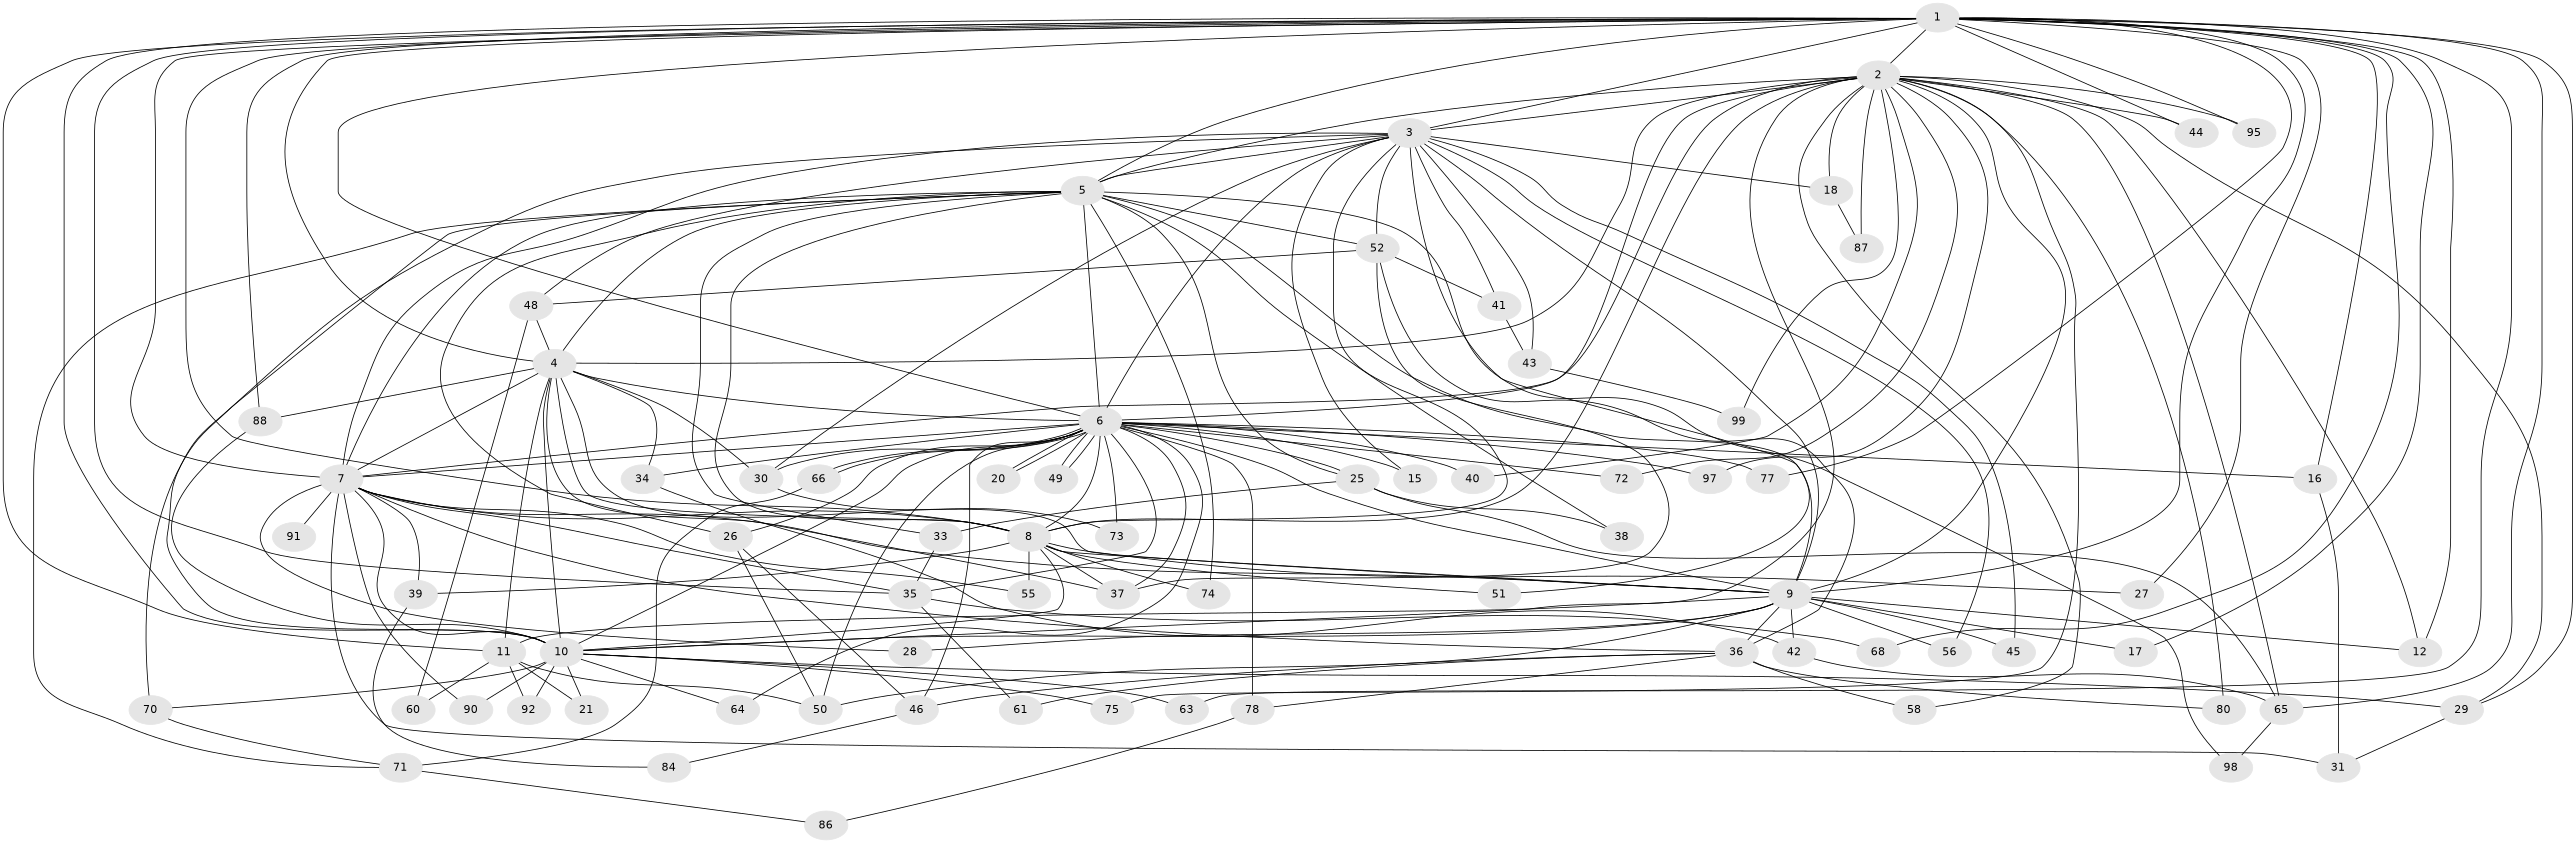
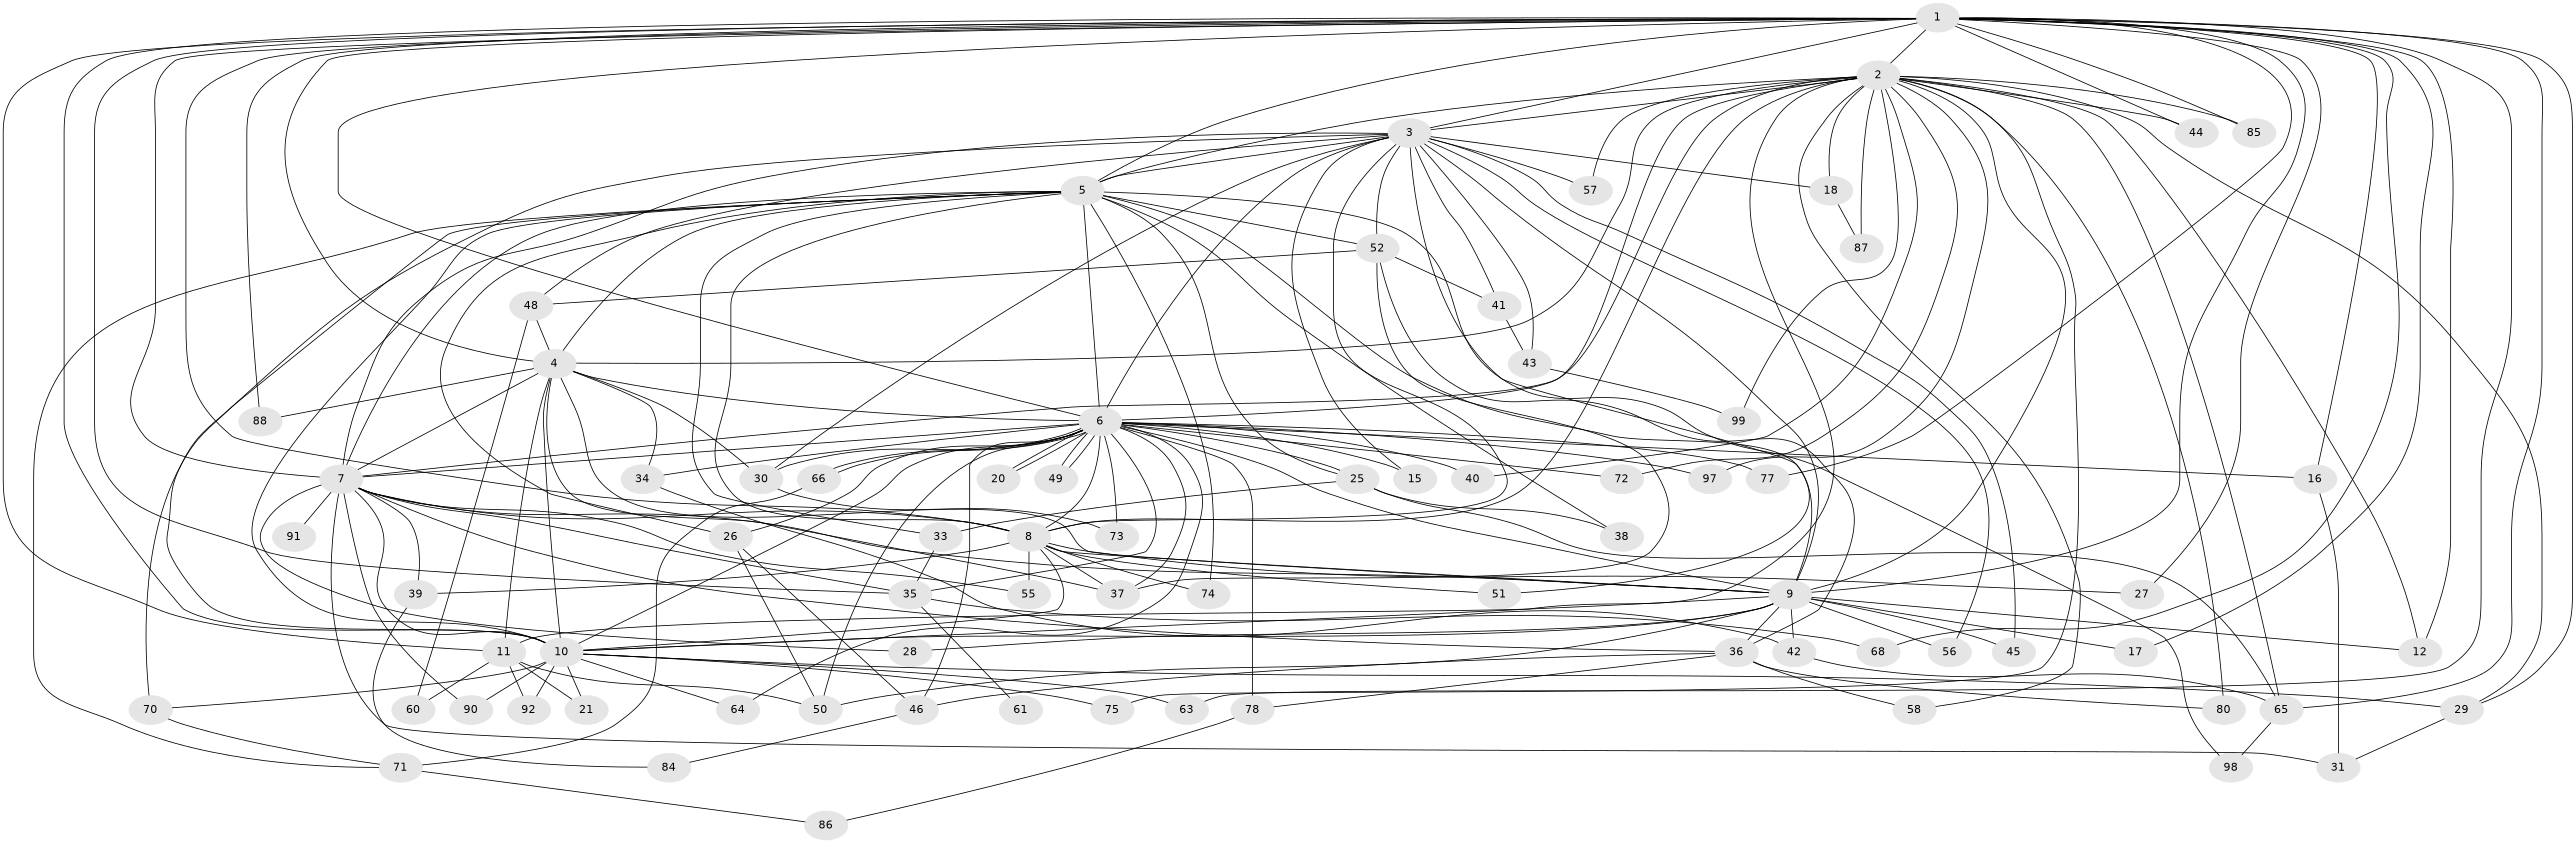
  graph {
    fontname="DejaVu Sans"
    node [color=gray90 fontname="DejaVu Sans" style=filled]
    edge [fontname="DejaVu Sans"]
    1 [super="+53"]
    2 [super="+89"]
    3 [super="+24"]
    4 [super="+14"]
    5 [super="+23"]
    6 [super="+95"]
    7 [super="+82"]
    8 [super="+19"]
    9 [super="+13"]
    10 [super="+22"]
    11 [super="+94"]
    12 [super="+100"]
    16
    17
    27
    29 [super="+59"]
    35 [super="+96"]
    44
    63
    65 [super="+67"]
    68
    77
-   85 [label=95]
+   85
    88
    18
    40
+   57
    58
    72
    75
    80
    87
    97
    99
    15
    30 [super="+62"]
    n37 [label=52 super="+52"]
    41
    43
    45
    48
    51
    56
    34
    37 [super="+79"]
    25
    26 [super="+93"]
    33
    38
    70
    71 [super="+81"]
    74
    98
    20
    46 [super="+69"]
    49
    50 [super="+54"]
    64
    66
    73
    78
    28
    31 [super="+76"]
    36 [super="+47"]
    39
    55
    90
    91
    42
    21
    92
    60
    61
    86
    84
    1 -- 2
    1 -- 3
    1 -- 4
    1 -- 5
    1 -- 6
    1 -- 7
    1 -- 8
    1 -- 9
    1 -- 10 [weight=2]
    1 -- 11
    1 -- 12
    1 -- 16
    1 -- 17
    1 -- 27
    1 -- 29
    1 -- 35
    1 -- 44
    1 -- 63
    1 -- 65
    1 -- 68
    1 -- 77
    1 -- 85
    1 -- 88
    2 -- 3
    2 -- 4
    2 -- 5 [weight=2]
    2 -- 6
    2 -- 7
    2 -- 8
    2 -- 9
    2 -- 10
    2 -- 12
    2 -- 29
    2 -- 44
    2 -- 65
    2 -- 85
    2 -- 18
    2 -- 40
+   2 -- 57
    2 -- 58
    2 -- 72
    2 -- 75
    2 -- 80
    2 -- 87
    2 -- 97
    2 -- 99
    3 -- 5
    3 -- 6
    3 -- 7
    3 -- 8
    3 -- 9 [weight=2]
    3 -- 10
    3 -- 18
+   3 -- 57
    3 -- 15
    3 -- 30
    3 -- n37
    3 -- 41
    3 -- 43
    3 -- 45
    3 -- 48
    3 -- 51
    3 -- 56
    4 -- 5
    4 -- 6 [weight=2]
    4 -- 7
-   4 -- 8
    4 -- 9
    4 -- 10 [weight=2]
    4 -- 11
    4 -- 88
    4 -- 30
    4 -- 34
    4 -- 37
    5 -- 6
    5 -- 7
    5 -- 8
    5 -- 9
-   88 -- 10
+   5 -- 10
    5 -- n37
    5 -- 25
    5 -- 26
    5 -- 33
    5 -- 38
    5 -- 70
    5 -- 71
    5 -- 74
    5 -- 98
    6 -- 7
    6 -- 8
    6 -- 9
    6 -- 10
    6 -- 16
    6 -- 35
    6 -- 77
    6 -- 40
    6 -- 72
    6 -- 97
    6 -- 15
    6 -- 30
    6 -- 34
    6 -- 37
    6 -- 25
    6 -- 26
    6 -- 20
    6 -- 20
    6 -- 46
    6 -- 49
    6 -- 49
    6 -- 50
    6 -- 64
    6 -- 66
    6 -- 66
    6 -- 73
    6 -- 78
    7 -- 8
    7 -- 9
    7 -- 10
    7 -- 35
    7 -- 28
    7 -- 31
    7 -- 36
    7 -- 39
    7 -- 55
    7 -- 90
    7 -- 91
    8 -- 9 [weight=2]
    8 -- 10
    8 -- 27
    8 -- 51
    8 -- 37
    8 -- 74
    8 -- 39
    8 -- 55
    9 -- 10
    9 -- 11
    9 -- 12
    9 -- 17
    9 -- 45
    9 -- 56
    9 -- 50
    9 -- 28
    9 -- 36 [weight=2]
    9 -- 42
    10 -- 29
    10 -- 63
    10 -- 75
    10 -- 70
    10 -- 64
    10 -- 90
    10 -- 21
    10 -- 92
    11 -- 50
    11 -- 21
    11 -- 92
    11 -- 60
    16 -- 31
    29 -- 31
    35 -- 68
    35 -- 61
    65 -- 98
    18 -- 87
    30 -- 73
    n37 -- 41
    n37 -- 48
    n37 -- 37
    n37 -- 36
    41 -- 43
    43 -- 99
    48 -- 4
    48 -- 60
    34 -- 42
    25 -- 65
    25 -- 33
    25 -- 38
    26 -- 46
    26 -- 50
    33 -- 35
    70 -- 71
    71 -- 86
    46 -- 84
    66 -- 71
    78 -- 86
    36 -- 58
    36 -- 80
    36 -- 46
    36 -- 78
-   36 -- 61
    39 -- 84
    42 -- 65
  }
